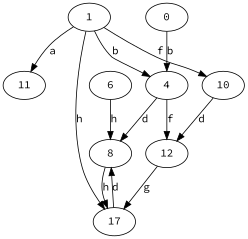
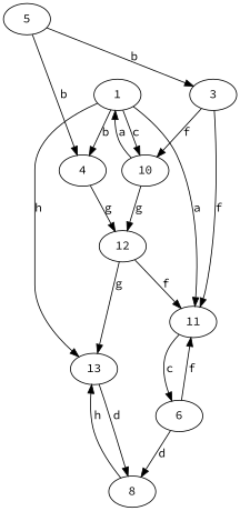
  strict digraph {
    fontname="Source Code Pro"
    node [fontname="Source Code Pro"]
    edge [fontname="Source Code Pro"]
    1
    4
    10
-   13 [label=17]
+   13
    11
    8
    12
+   3
    6
-   0
+   0 [label=5]
    1 -> 4 [label=b]
-   1 -> 10 [label=f]
+   1 -> 10 [label=c]
    1 -> 13 [label=h]
    1 -> 11 [label=a]
-   4 -> 8 [label=d]
-   4 -> 12 [label=f]
-   10 -> 12 [label=d]
+   4 -> 12 [label=g]
+   10 -> 1 [label=a]
+   10 -> 12 [label=g]
    13 -> 8 [label=d]
+   11 -> 6 [label=c]
    8 -> 13 [label=h]
    12 -> 13 [label=g]
-   6 -> 8 [label=h]
+   12 -> 11 [label=f]
+   3 -> 10 [label=f]
+   3 -> 11 [label=f]
+   6 -> 11 [label=f]
+   6 -> 8 [label=d]
    0 -> 4 [label=b]
+   0 -> 3 [label=b]
  }
